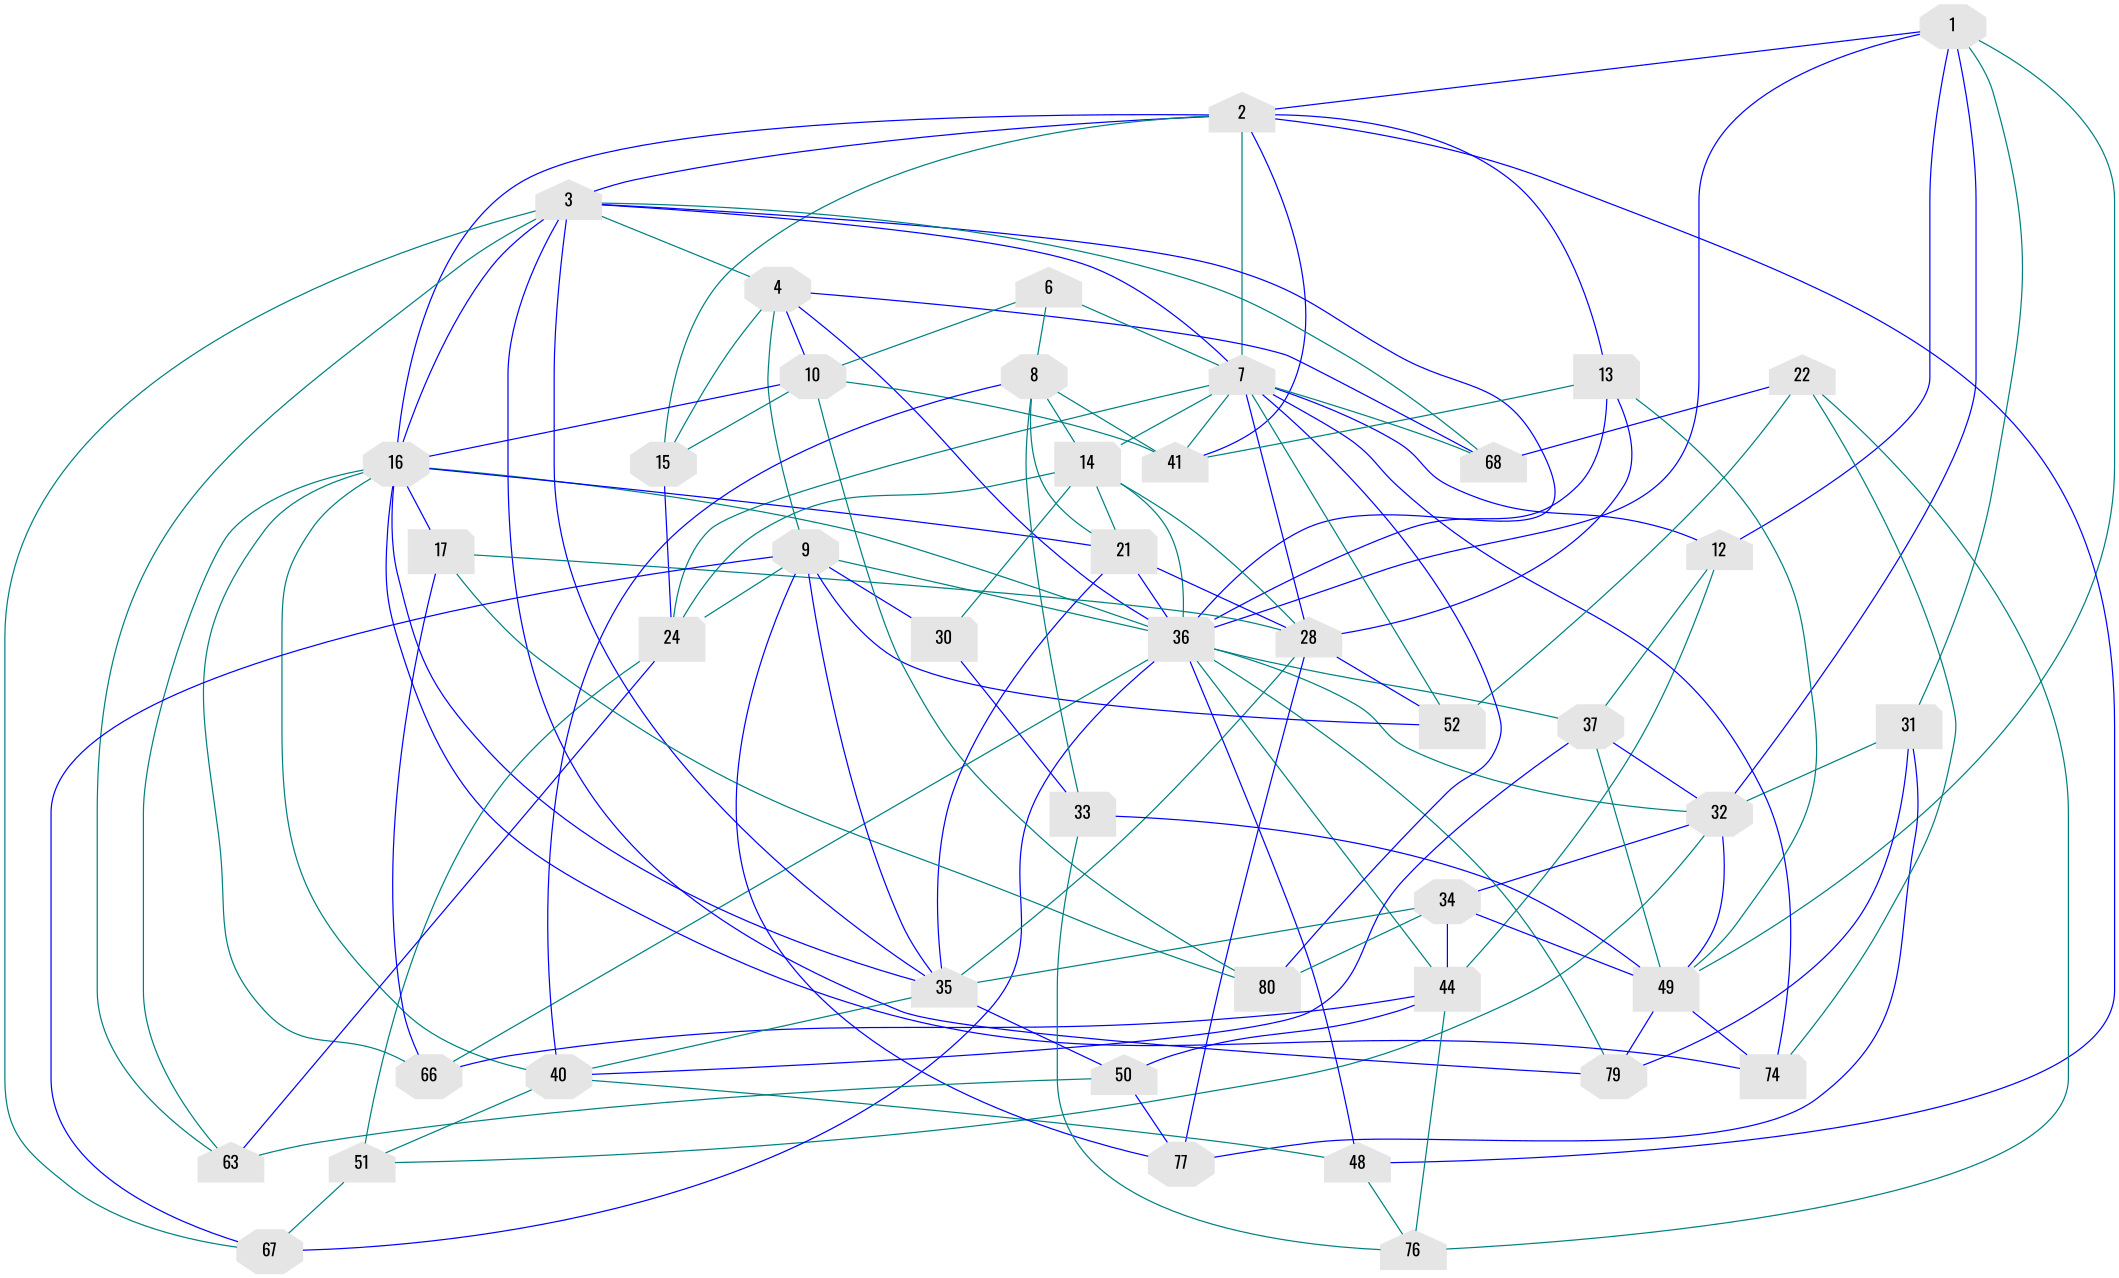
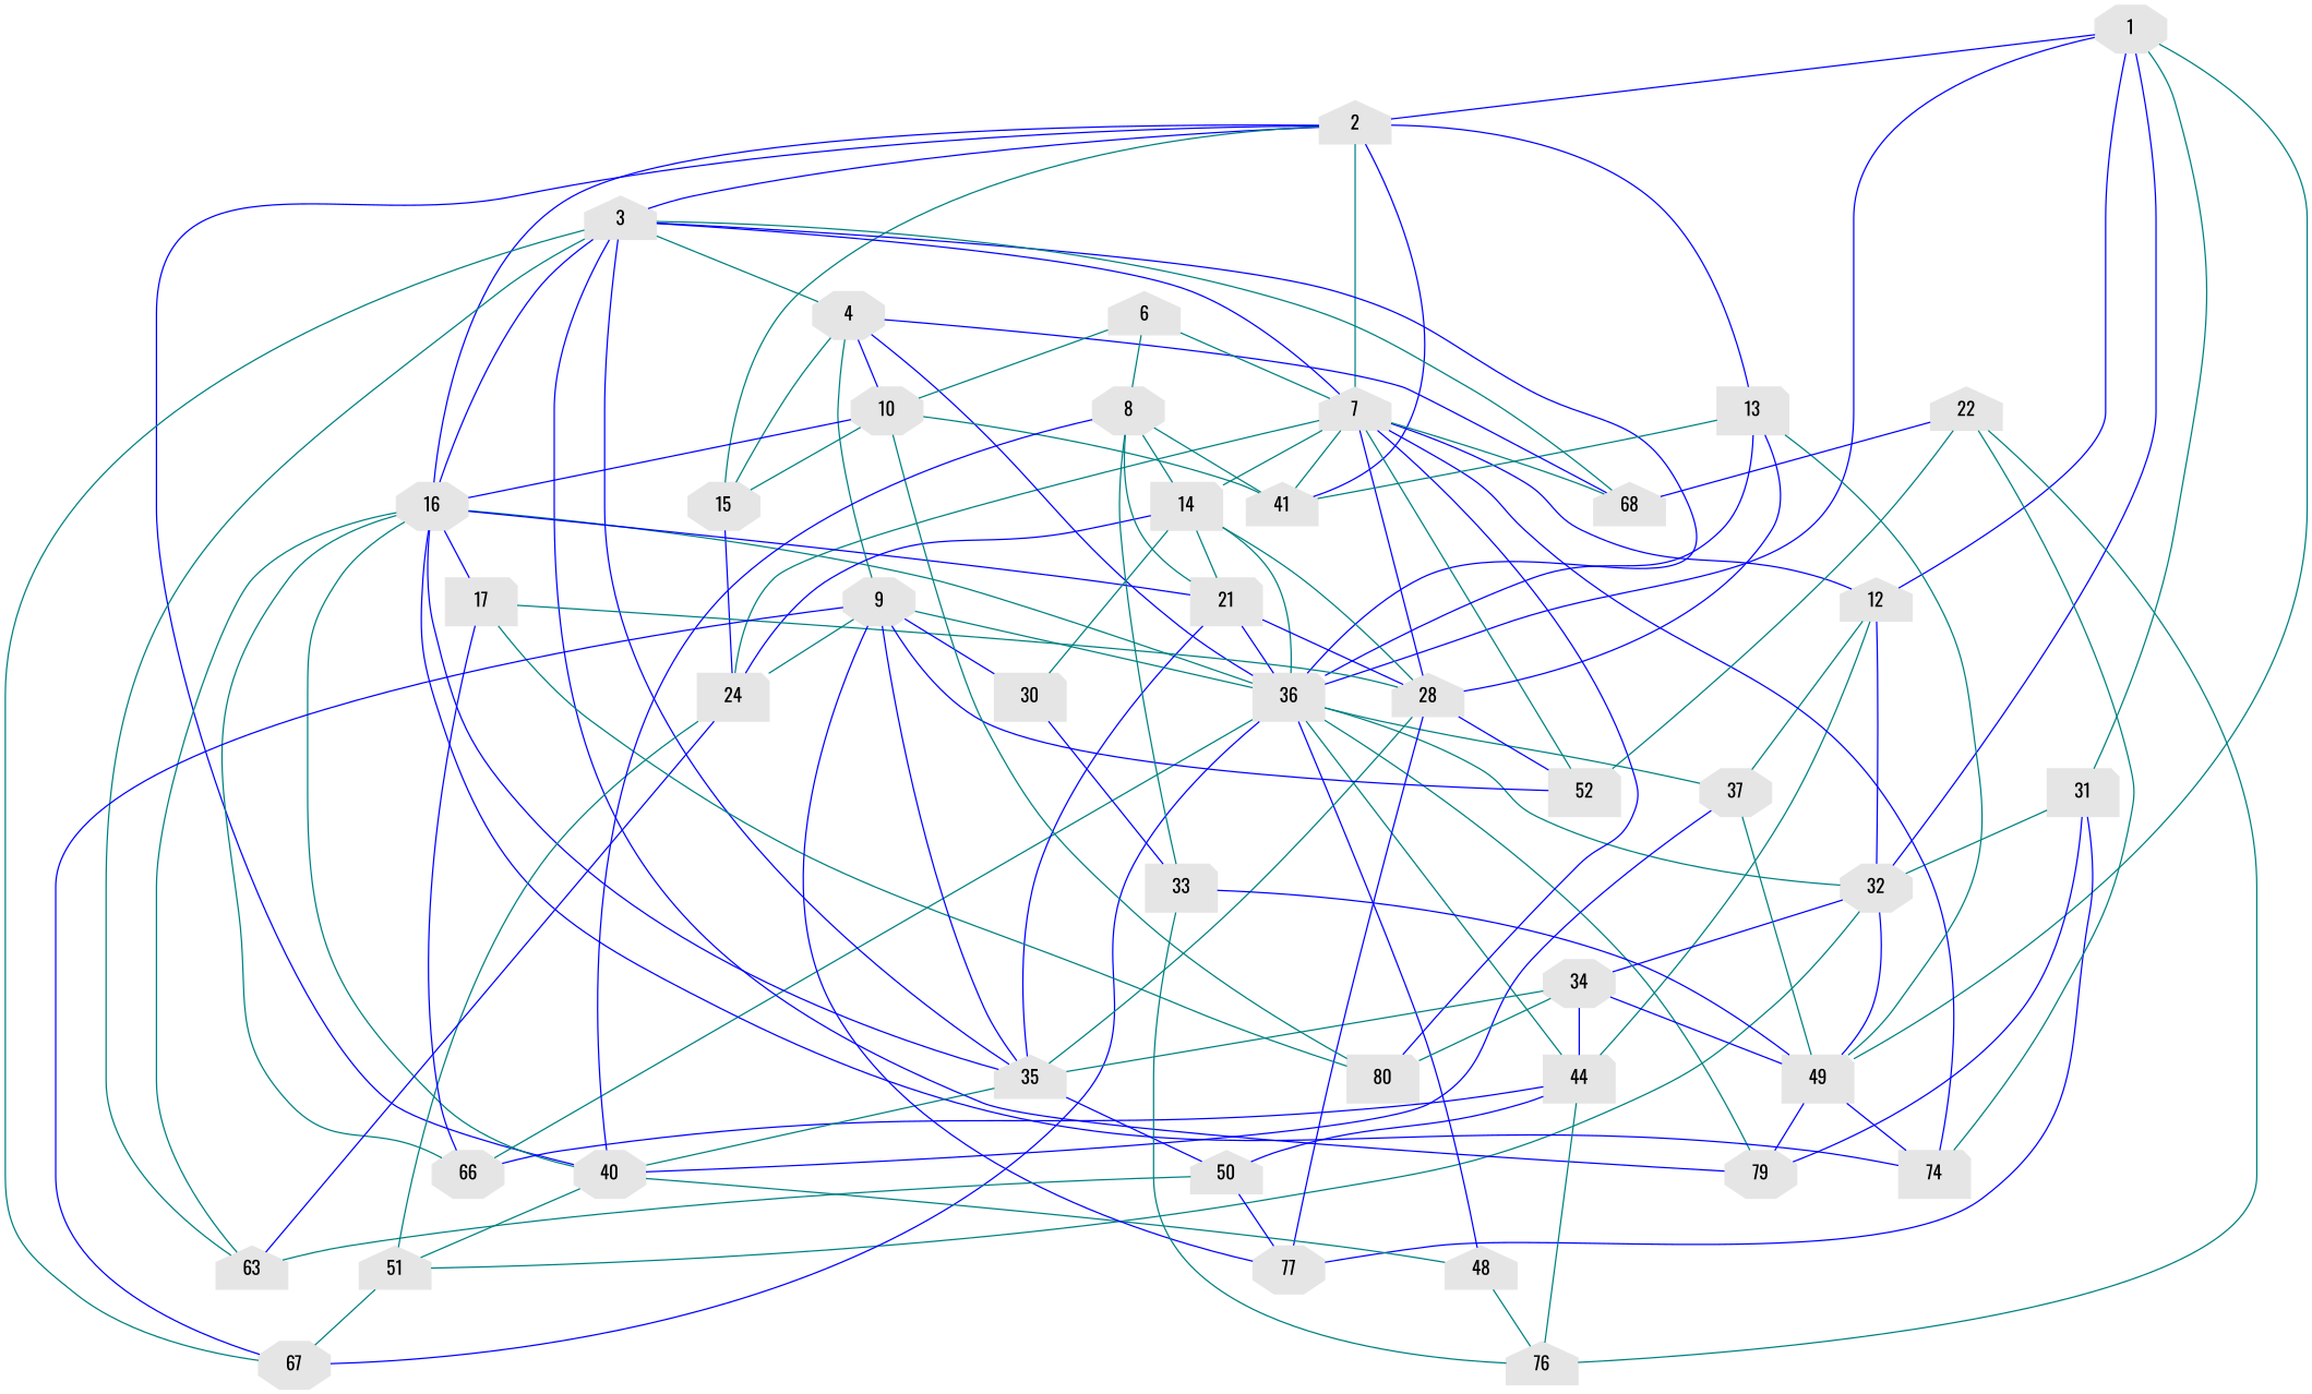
  graph {
    fontname=Oswald
    node [color=gray90 fontname=Oswald shape=octagon style=filled]
    edge [color=teal fontname=Oswald]
    1 [super="+29"]
    2 [shape=house super="+59+42"]
    12 [shape=house super="+27"]
    31 [shape=note]
    32 [super="+85"]
    36 [shape=note super="+62+43"]
    49 [shape=note super="+55+78"]
    3 [shape=house super="+5"]
    7 [shape=house super="+47+72+11"]
    13 [shape=note super="+46"]
    15
    16 [super="+23"]
    41 [shape=house super="+87"]
    48 [shape=house]
    37
    44 [shape=note super="+83"]
    79
    77
    51 [shape=house]
    34 [super="+45"]
    67
    66
    74 [shape=note]
    4 [super="+53"]
    35 [shape=house super="+57+84"]
    63 [shape=house]
    68 [shape=house]
    14 [shape=note super="+19+56"]
    24 [shape=note super="+39"]
    28 [shape=house super="+64+86"]
    52 [shape=note]
    80 [shape=note]
    21 [shape=note super="+69"]
    40 [super="+73"]
    17 [shape=note]
    76 [shape=house]
    9 [super="+25+61"]
    10 [super="+38"]
    50 [shape=house]
    30 [shape=note]
    6 [shape=house]
    8 [super="+26"]
    33 [shape=note]
    22 [shape=house]
    1 -- 2 [color=blue]
    1 -- 12 [color=blue]
    1 -- 31
    1 -- 32 [color=blue]
    1 -- 36 [color=blue]
    1 -- 49
    2 -- 3 [color=blue]
    2 -- 7
    2 -- 13 [color=blue]
    2 -- 15
    2 -- 16 [color=blue]
    2 -- 41 [color=blue]
-   2 -- 48 [color=blue]
-   37 -- 32 [color=blue]
+   2 -- 40 [color=blue]
+   12 -- 32 [color=blue]
    12 -- 37
    12 -- 44
    31 -- 32
    31 -- 79 [color=blue]
    31 -- 77 [color=blue]
    32 -- 36
    32 -- 49 [color=blue]
    32 -- 51
    32 -- 34 [color=blue weight=2]
    36 -- 48 [color=blue]
    36 -- 37
    36 -- 44
    36 -- 79
    36 -- 67 [color=blue]
    36 -- 66
    49 -- 79 [color=blue]
    49 -- 74 [color=blue]
    3 -- 36 [color=blue]
    3 -- 7 [color=blue]
    3 -- 16 [color=blue]
    3 -- 79 [color=blue]
    3 -- 67
    3 -- 4
    3 -- 35 [color=blue]
    3 -- 63
    3 -- 68
    7 -- 12 [color=blue weight=2]
    7 -- 41
    7 -- 74 [color=blue]
    7 -- 68
    7 -- 14
    7 -- 24
    7 -- 28 [color=blue]
    7 -- 52
    7 -- 80 [color=blue]
    13 -- 36 [color=blue]
    13 -- 49
    13 -- 41 [weight=2]
    13 -- 28 [color=blue]
    15 -- 24 [color=blue]
    16 -- 36 [weight=2]
    16 -- 66
    16 -- 74 [color=blue]
    16 -- 35 [color=blue]
    16 -- 63
    16 -- 21 [color=blue]
    16 -- 40
    16 -- 17 [color=blue]
    48 -- 76
    37 -- 49
    37 -- 40 [color=blue]
    44 -- 66 [color=blue]
    44 -- 76
    44 -- 50 [color=blue]
    51 -- 67
    34 -- 49 [color=blue]
    34 -- 44 [color=blue]
    34 -- 35
    34 -- 80
    4 -- 36 [color=blue]
    4 -- 15
    4 -- 68 [color=blue]
    4 -- 9
    4 -- 10 [color=blue]
    35 -- 40
    35 -- 50 [color=blue]
    14 -- 36
-   14 -- 24
+   14 -- 24 [color=blue]
    14 -- 28
    14 -- 21
    14 -- 30 [weight=2]
    24 -- 51
    24 -- 63 [color=blue]
    28 -- 77 [color=blue]
    28 -- 35
    28 -- 52 [color=blue]
    21 -- 36 [color=blue]
    21 -- 35 [color=blue]
    21 -- 28 [color=blue]
    40 -- 48
    40 -- 51
    17 -- 66 [color=blue]
    17 -- 28
    17 -- 80
    9 -- 36
    9 -- 77 [color=blue]
    9 -- 67 [color=blue]
    9 -- 35 [color=blue]
    9 -- 24
    9 -- 52 [color=blue]
    9 -- 30 [color=blue]
    10 -- 15
    10 -- 16 [color=blue]
    10 -- 41
    10 -- 80
    50 -- 77 [color=blue]
    50 -- 63
    30 -- 33 [color=blue]
    6 -- 7 [weight=2]
    6 -- 10
    6 -- 8
    8 -- 41
    8 -- 14
    8 -- 21
    8 -- 40 [color=blue]
    8 -- 33
    33 -- 49 [color=blue]
    33 -- 76
    22 -- 74
    22 -- 68 [color=blue]
    22 -- 52
    22 -- 76
  }
